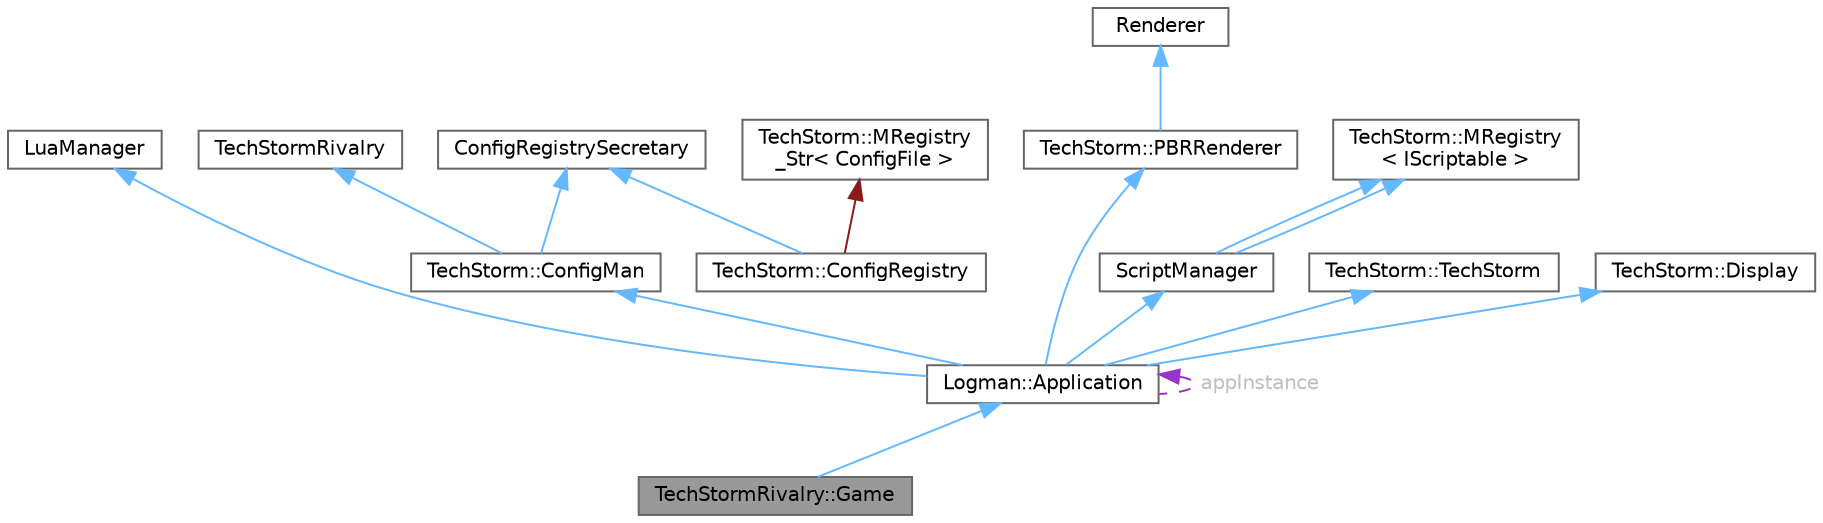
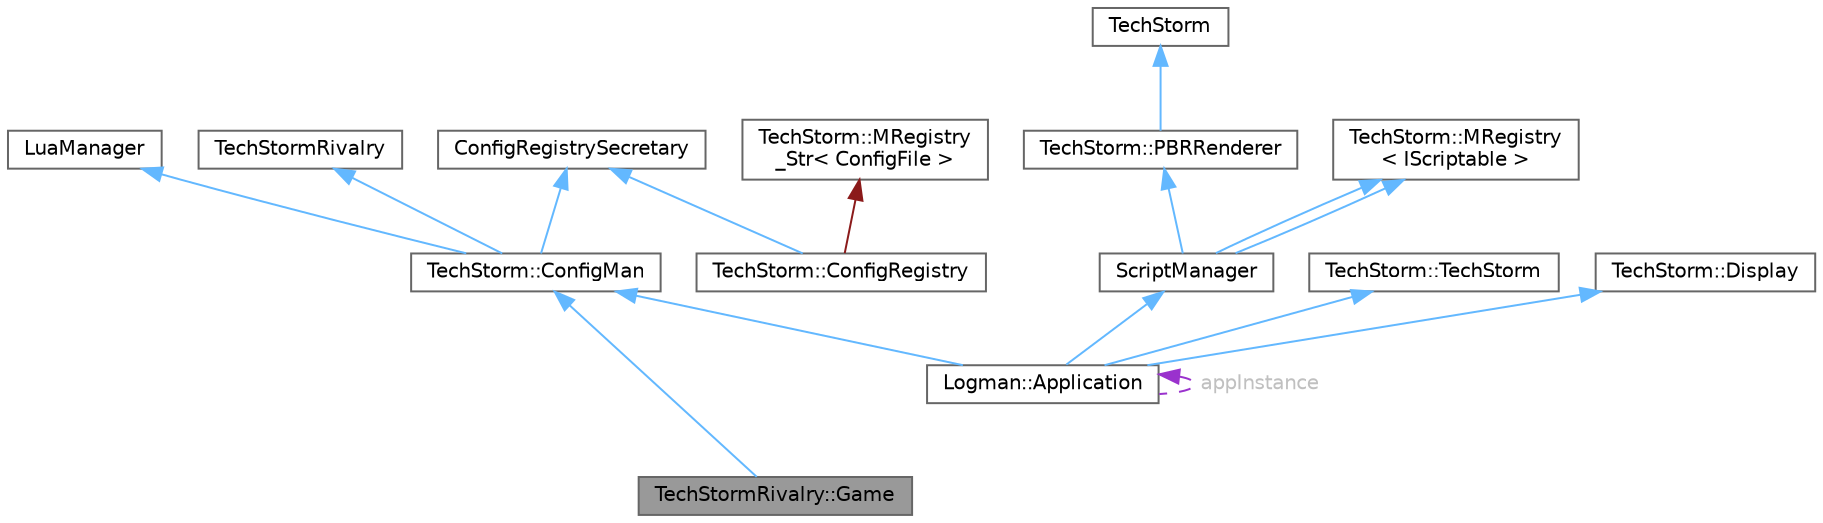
  digraph {
    rankdir=TB
    node [color=gray40 fillcolor=white fontname=Helvetica fontsize=10 shape=box style=filled]
    edge [color=steelblue1 dir=back fontname=Helvetica fontsize=10 labelfontname=Helvetica labelfontsize=10 style=solid]
    n1 [fillcolor=grey60 fontcolor=black height=0.2 label="TechStormRivalry::Game" width=0.4]
    n2 [height=0.2 label="Logman::Application" width=0.4]
    n3 [height=0.2 label="TechStorm::Display" width=0.4]
    n4 [height=0.2 label=LuaManager width=0.4]
    n5 [height=0.2 label="TechStorm::ConfigMan" width=0.4]
    n6 [height=0.2 label=ConfigRegistrySecretary width=0.4]
    n7 [height=0.2 label="TechStorm::ConfigRegistry" width=0.4]
    n8 [height=0.2 label=TechStormRivalry width=0.4]
    n9 [height=0.2 label="TechStorm::MRegistry\l_Str\< ConfigFile \>" width=0.4]
    n10 [height=0.2 label=ScriptManager width=0.4]
    n11 [height=0.2 label="TechStorm::MRegistry\l\< IScriptable \>" width=0.4]
    n12 [height=0.2 label="TechStorm::TechStorm" width=0.4]
    n13 [height=0.2 label="TechStorm::PBRRenderer" width=0.4]
-   n14 [height=0.2 label=Renderer width=0.4]
-   n2 -> n1
+   n14 [height=0.2 label=TechStorm width=0.4]
+   n5 -> n1
    n2 -> n2 [color=darkorchid3 fontcolor=grey label=" appInstance" style=dashed]
    n3 -> n2
-   n4 -> n2
+   n4 -> n5
    n5 -> n2
    n6 -> n5
    n6 -> n7
    n8 -> n5
    n9 -> n7 [color=firebrick4]
    n10 -> n2
    n11 -> n10
    n11 -> n10
    n12 -> n2
-   n13 -> n2
+   n13 -> n10
    n14 -> n13
  }
